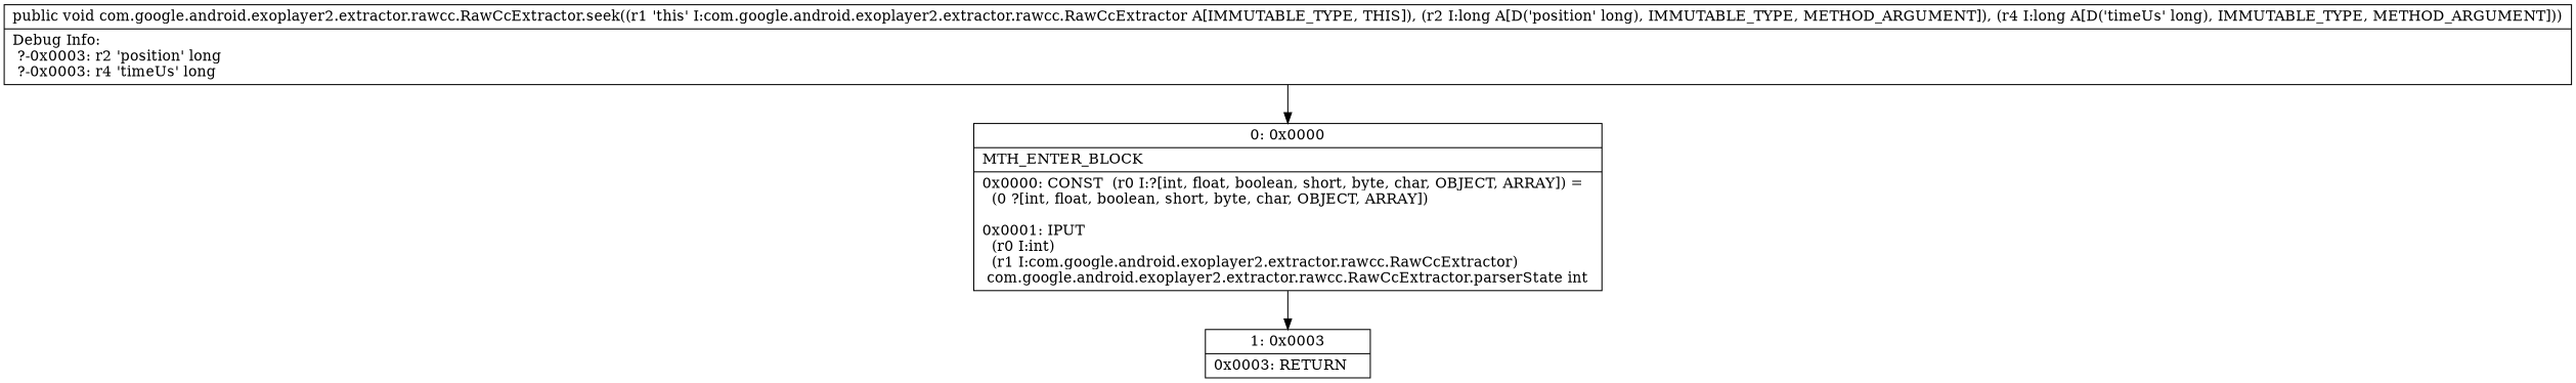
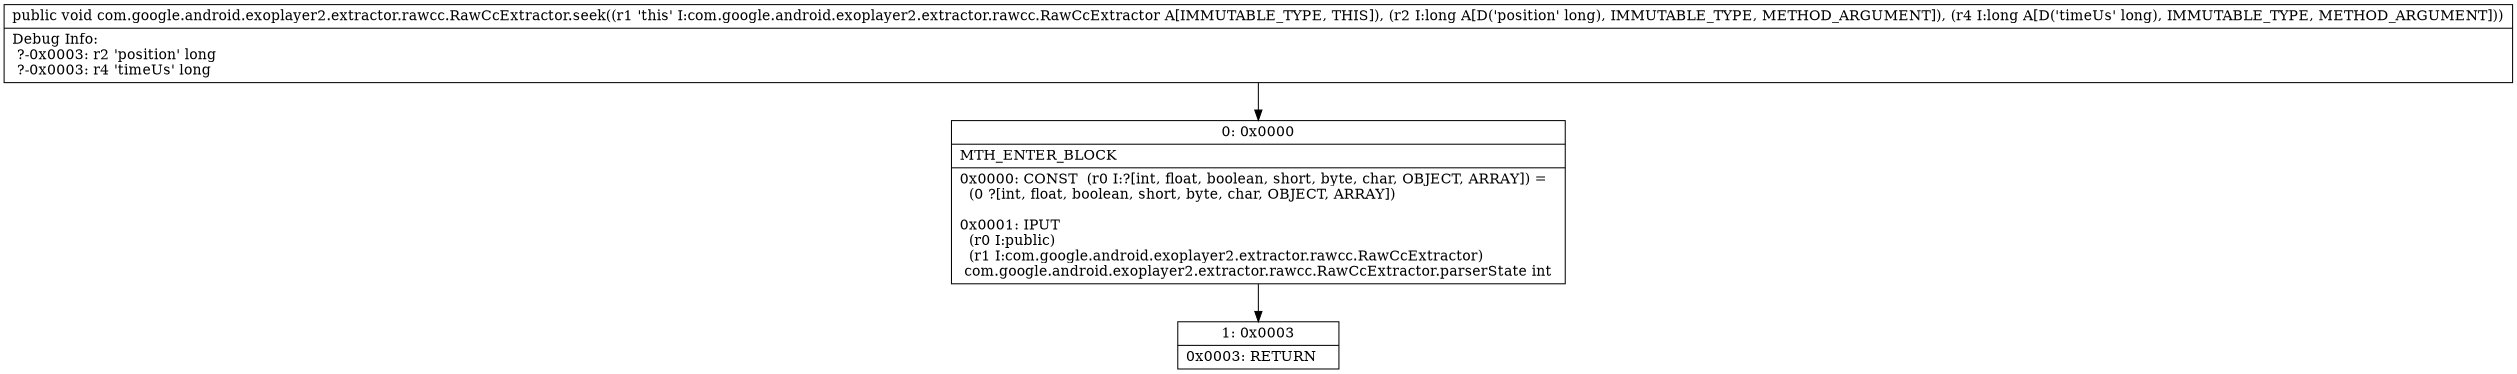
  digraph {
    node [shape=record]
-   n1 [label="{0\:\ 0x0000|MTH_ENTER_BLOCK\l|0x0000: CONST  (r0 I:?[int, float, boolean, short, byte, char, OBJECT, ARRAY]) = \l  (0 ?[int, float, boolean, short, byte, char, OBJECT, ARRAY])\l \l0x0001: IPUT  \l  (r0 I:int)\l  (r1 I:com.google.android.exoplayer2.extractor.rawcc.RawCcExtractor)\l com.google.android.exoplayer2.extractor.rawcc.RawCcExtractor.parserState int \l}"]
+   n1 [label="{0\:\ 0x0000|MTH_ENTER_BLOCK\l|0x0000: CONST  (r0 I:?[int, float, boolean, short, byte, char, OBJECT, ARRAY]) = \l  (0 ?[int, float, boolean, short, byte, char, OBJECT, ARRAY])\l \l0x0001: IPUT  \l  (r0 I:public)\l  (r1 I:com.google.android.exoplayer2.extractor.rawcc.RawCcExtractor)\l com.google.android.exoplayer2.extractor.rawcc.RawCcExtractor.parserState int \l}"]
    n2 [label="{1\:\ 0x0003|0x0003: RETURN   \l}"]
    n3 [label="{public void com.google.android.exoplayer2.extractor.rawcc.RawCcExtractor.seek((r1 'this' I:com.google.android.exoplayer2.extractor.rawcc.RawCcExtractor A[IMMUTABLE_TYPE, THIS]), (r2 I:long A[D('position' long), IMMUTABLE_TYPE, METHOD_ARGUMENT]), (r4 I:long A[D('timeUs' long), IMMUTABLE_TYPE, METHOD_ARGUMENT]))  | Debug Info:\l  ?\-0x0003: r2 'position' long\l  ?\-0x0003: r4 'timeUs' long\l}"]
    n1 -> n2
    n3 -> n1
  }
